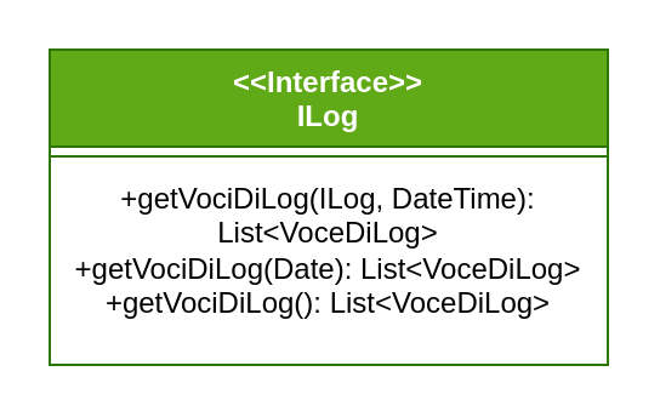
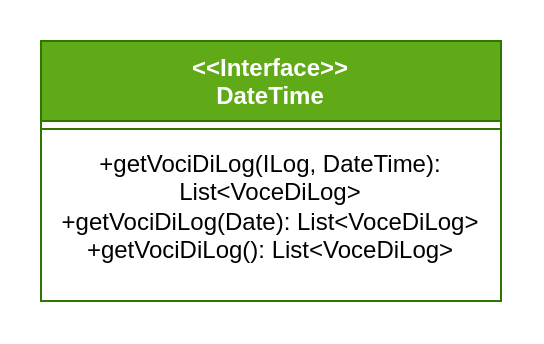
  <mxCell id="0" />
  <mxCell id="1" parent="0" />
- <mxCell id="2" value="&amp;lt;&amp;lt;Interface&amp;gt;&amp;gt;&lt;br&gt;ILog" style="swimlane;fontStyle=1;align=center;verticalAlign=top;childLayout=stackLayout;horizontal=1;startSize=40;horizontalStack=0;resizeParent=1;resizeParentMax=0;resizeLast=0;collapsible=1;marginBottom=0;whiteSpace=wrap;html=1;fillColor=#60a917;fontColor=#ffffff;strokeColor=#2D7600;" parent="1" vertex="1"><mxGeometry x="20" y="20" width="230" height="130" as="geometry" /></mxCell>
+ <mxCell id="2" value="&amp;lt;&amp;lt;Interface&amp;gt;&amp;gt;&lt;br&gt;DateTime" style="swimlane;fontStyle=1;align=center;verticalAlign=top;childLayout=stackLayout;horizontal=1;startSize=40;horizontalStack=0;resizeParent=1;resizeParentMax=0;resizeLast=0;collapsible=1;marginBottom=0;whiteSpace=wrap;html=1;fillColor=#60a917;fontColor=#ffffff;strokeColor=#2D7600;" parent="1" vertex="1"><mxGeometry x="20" y="20" width="230" height="130" as="geometry" /></mxCell>
  <mxCell id="3" value="" style="line;strokeWidth=1;fillColor=none;align=left;verticalAlign=middle;spacingTop=-1;spacingLeft=3;spacingRight=3;rotatable=0;labelPosition=right;points=[];portConstraint=eastwest;strokeColor=inherit;" parent="2" vertex="1"><mxGeometry y="40" width="230" height="8" as="geometry" /></mxCell>
  <mxCell id="4" value="+getVociDiLog(ILog, DateTime): List&amp;lt;VoceDiLog&amp;gt;&lt;br&gt;&lt;div&gt;+getVociDiLog(Date): List&amp;lt;VoceDiLog&amp;gt;&lt;/div&gt;&lt;div&gt;+getVociDiLog(): List&amp;lt;VoceDiLog&amp;gt;&lt;/div&gt;" style="text;strokeColor=none;fillColor=none;align=center;verticalAlign=top;spacingLeft=4;spacingRight=4;overflow=hidden;rotatable=0;points=[[0,0.5],[1,0.5]];portConstraint=eastwest;whiteSpace=wrap;html=1;" parent="2" vertex="1"><mxGeometry y="48" width="230" height="82" as="geometry" /></mxCell>
